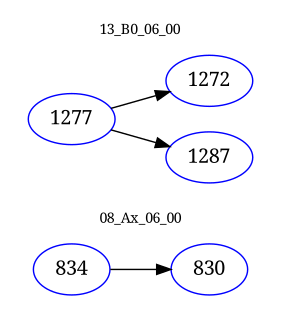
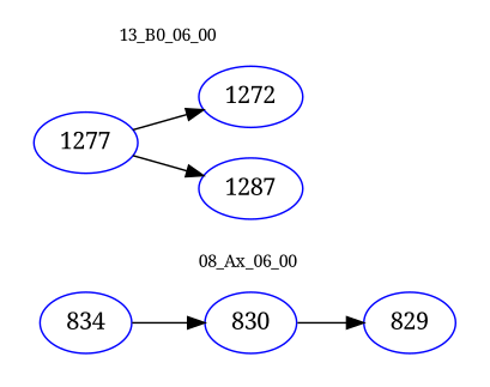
  digraph {
    fontname="Noto Serif"
    rankdir=LR
    node [color=blue fontname="Noto Serif"]
    edge [color=black fontname="Noto Serif"]
    n1 [label=834]
    n2 [label=830]
+   n3 [label=829]
    n4 [label=1287]
    n5 [label=1277]
    n6 [label=1272]
    subgraph cluster_1 {
      color=white
      fontsize=10
      label="08_Ax_06_00"
      n1
      n2
+     n3
    }
    subgraph cluster_2 {
      color=white
      fontsize=10
      label="13_B0_06_00"
      n4
      n5
      n6
    }
    n1 -> n2
+   n2 -> n3
    n5 -> n4
    n5 -> n6
  }
